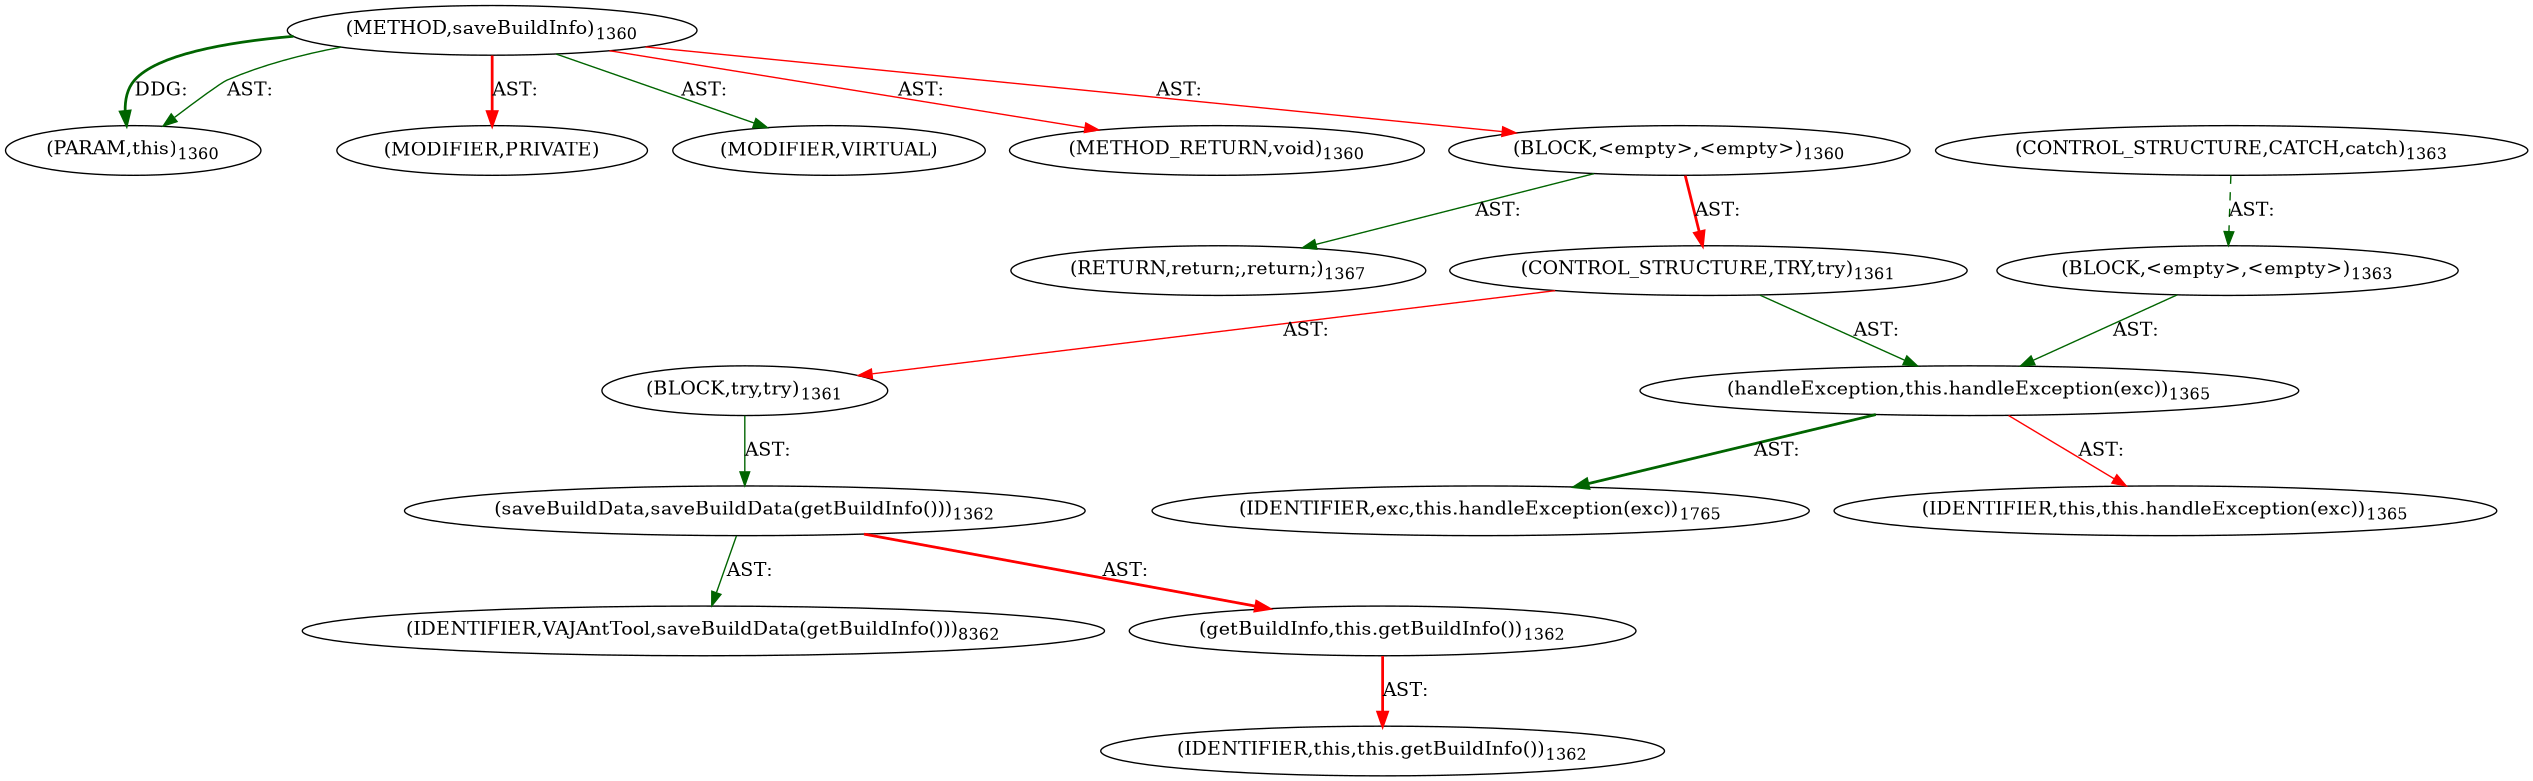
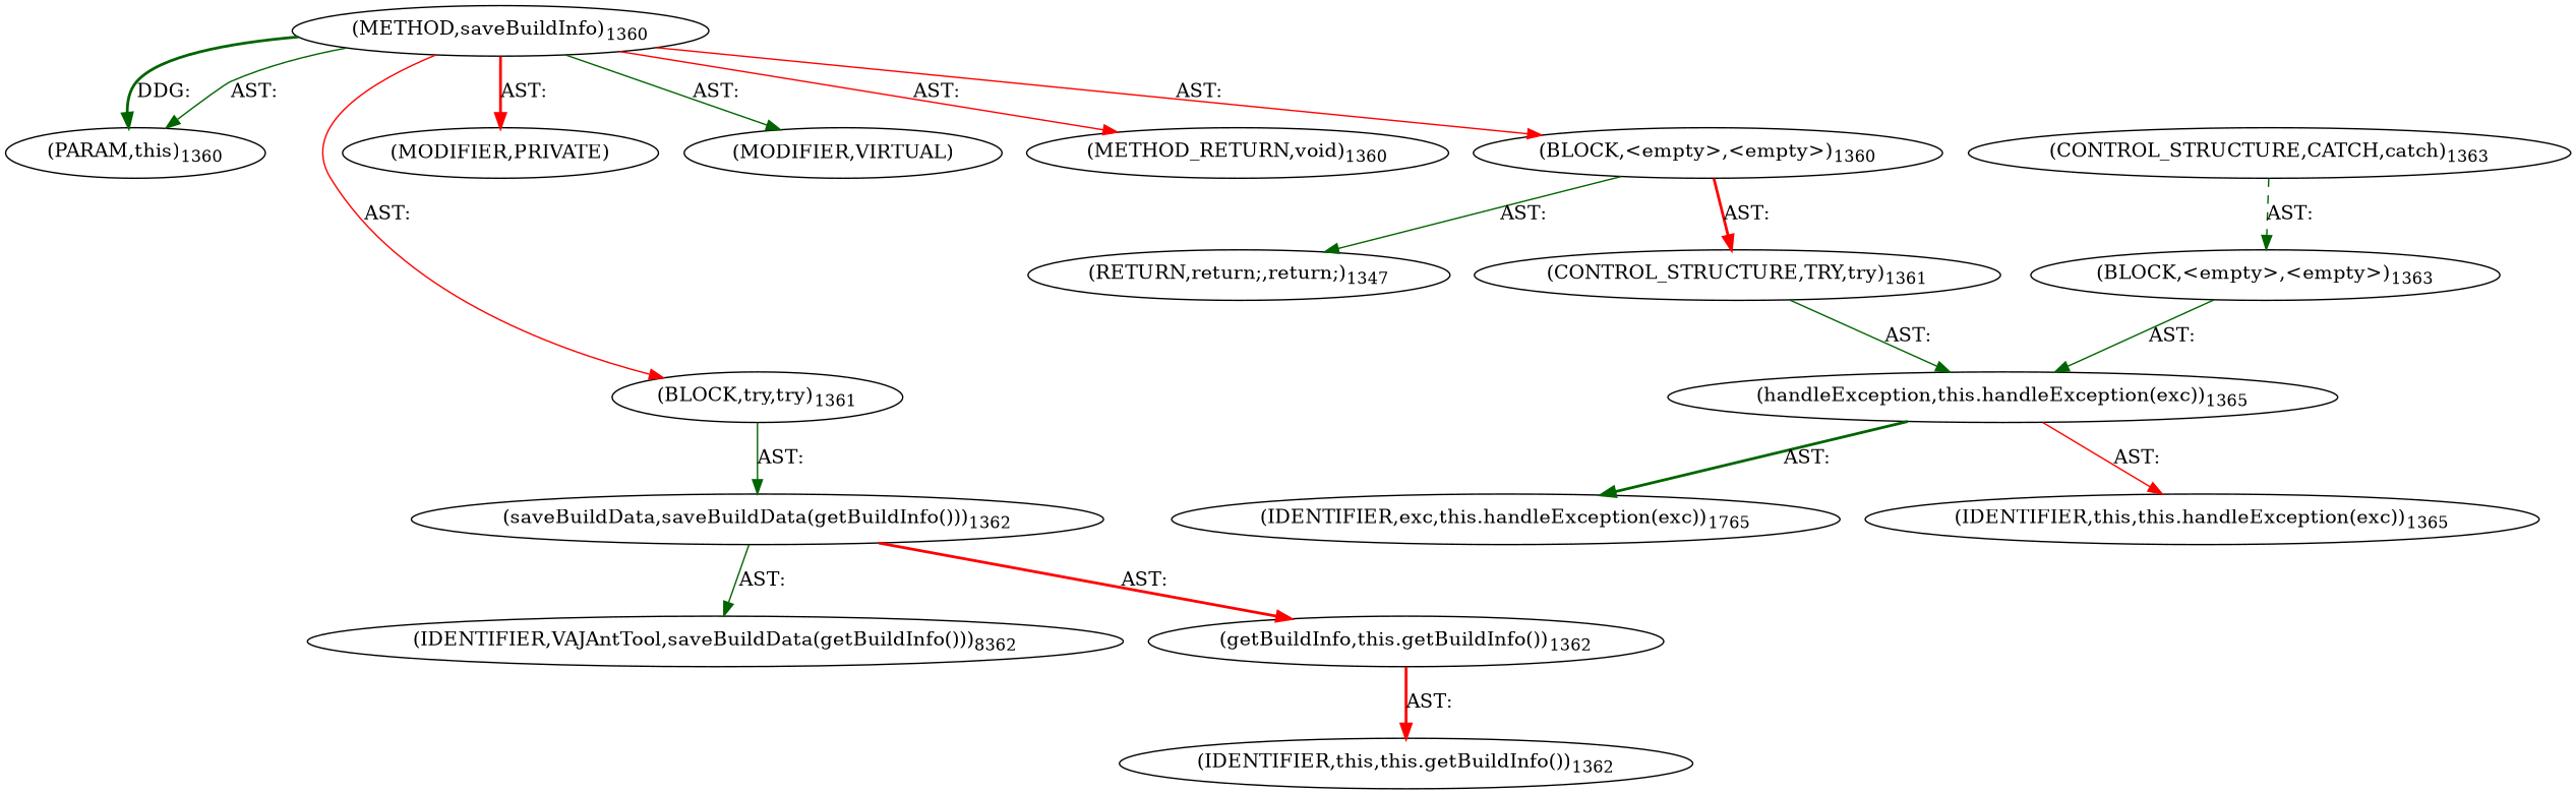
  digraph {
    edge [color=darkgreen style=solid]
    n1 [label=<(METHOD,saveBuildInfo)<SUB>1360</SUB>>]
    n2 [label=<(PARAM,this)<SUB>1360</SUB>>]
    n3 [label=<(BLOCK,&lt;empty&gt;,&lt;empty&gt;)<SUB>1360</SUB>>]
    n4 [label=<(MODIFIER,PRIVATE)>]
    n5 [label=<(MODIFIER,VIRTUAL)>]
    n6 [label=<(METHOD_RETURN,void)<SUB>1360</SUB>>]
    n7 [label=<(CONTROL_STRUCTURE,TRY,try)<SUB>1361</SUB>>]
-   n8 [label=<(RETURN,return;,return;)<SUB>1367</SUB>>]
+   n8 [label=<(RETURN,return;,return;)<SUB>1347</SUB>>]
    n9 [label=<(BLOCK,try,try)<SUB>1361</SUB>>]
    n10 [label=<(handleException,this.handleException(exc))<SUB>1365</SUB>>]
    n11 [label=<(saveBuildData,saveBuildData(getBuildInfo()))<SUB>1362</SUB>>]
    n12 [label=<(CONTROL_STRUCTURE,CATCH,catch)<SUB>1363</SUB>>]
    n13 [label=<(BLOCK,&lt;empty&gt;,&lt;empty&gt;)<SUB>1363</SUB>>]
    n14 [label=<(IDENTIFIER,VAJAntTool,saveBuildData(getBuildInfo()))<SUB>8362</SUB>>]
    n15 [label=<(getBuildInfo,this.getBuildInfo())<SUB>1362</SUB>>]
    n16 [label=<(IDENTIFIER,this,this.getBuildInfo())<SUB>1362</SUB>>]
    n17 [label=<(IDENTIFIER,this,this.handleException(exc))<SUB>1365</SUB>>]
    n18 [label=<(IDENTIFIER,exc,this.handleException(exc))<SUB>1765</SUB>>]
    n1 -> n2 [label="AST: "]
    n1 -> n2 [label="DDG: " style=bold]
    n1 -> n3 [color=red label="AST: "]
    n1 -> n4 [color=red label="AST: " style=bold]
    n1 -> n5 [label="AST: "]
    n1 -> n6 [color=red label="AST: "]
    n3 -> n7 [color=red label="AST: " style=bold]
    n3 -> n8 [label="AST: "]
-   n7 -> n9 [color=red label="AST: "]
+   n1 -> n9 [color=red label="AST: "]
    n7 -> n10 [label="AST: "]
    n9 -> n11 [label="AST: "]
    n10 -> n17 [color=red label="AST: "]
    n10 -> n18 [label="AST: " style=bold]
    n11 -> n14 [label="AST: "]
    n11 -> n15 [color=red label="AST: " style=bold]
    n12 -> n13 [label="AST: " style=dashed]
    n13 -> n10 [label="AST: "]
    n15 -> n16 [color=red label="AST: " style=bold]
  }
